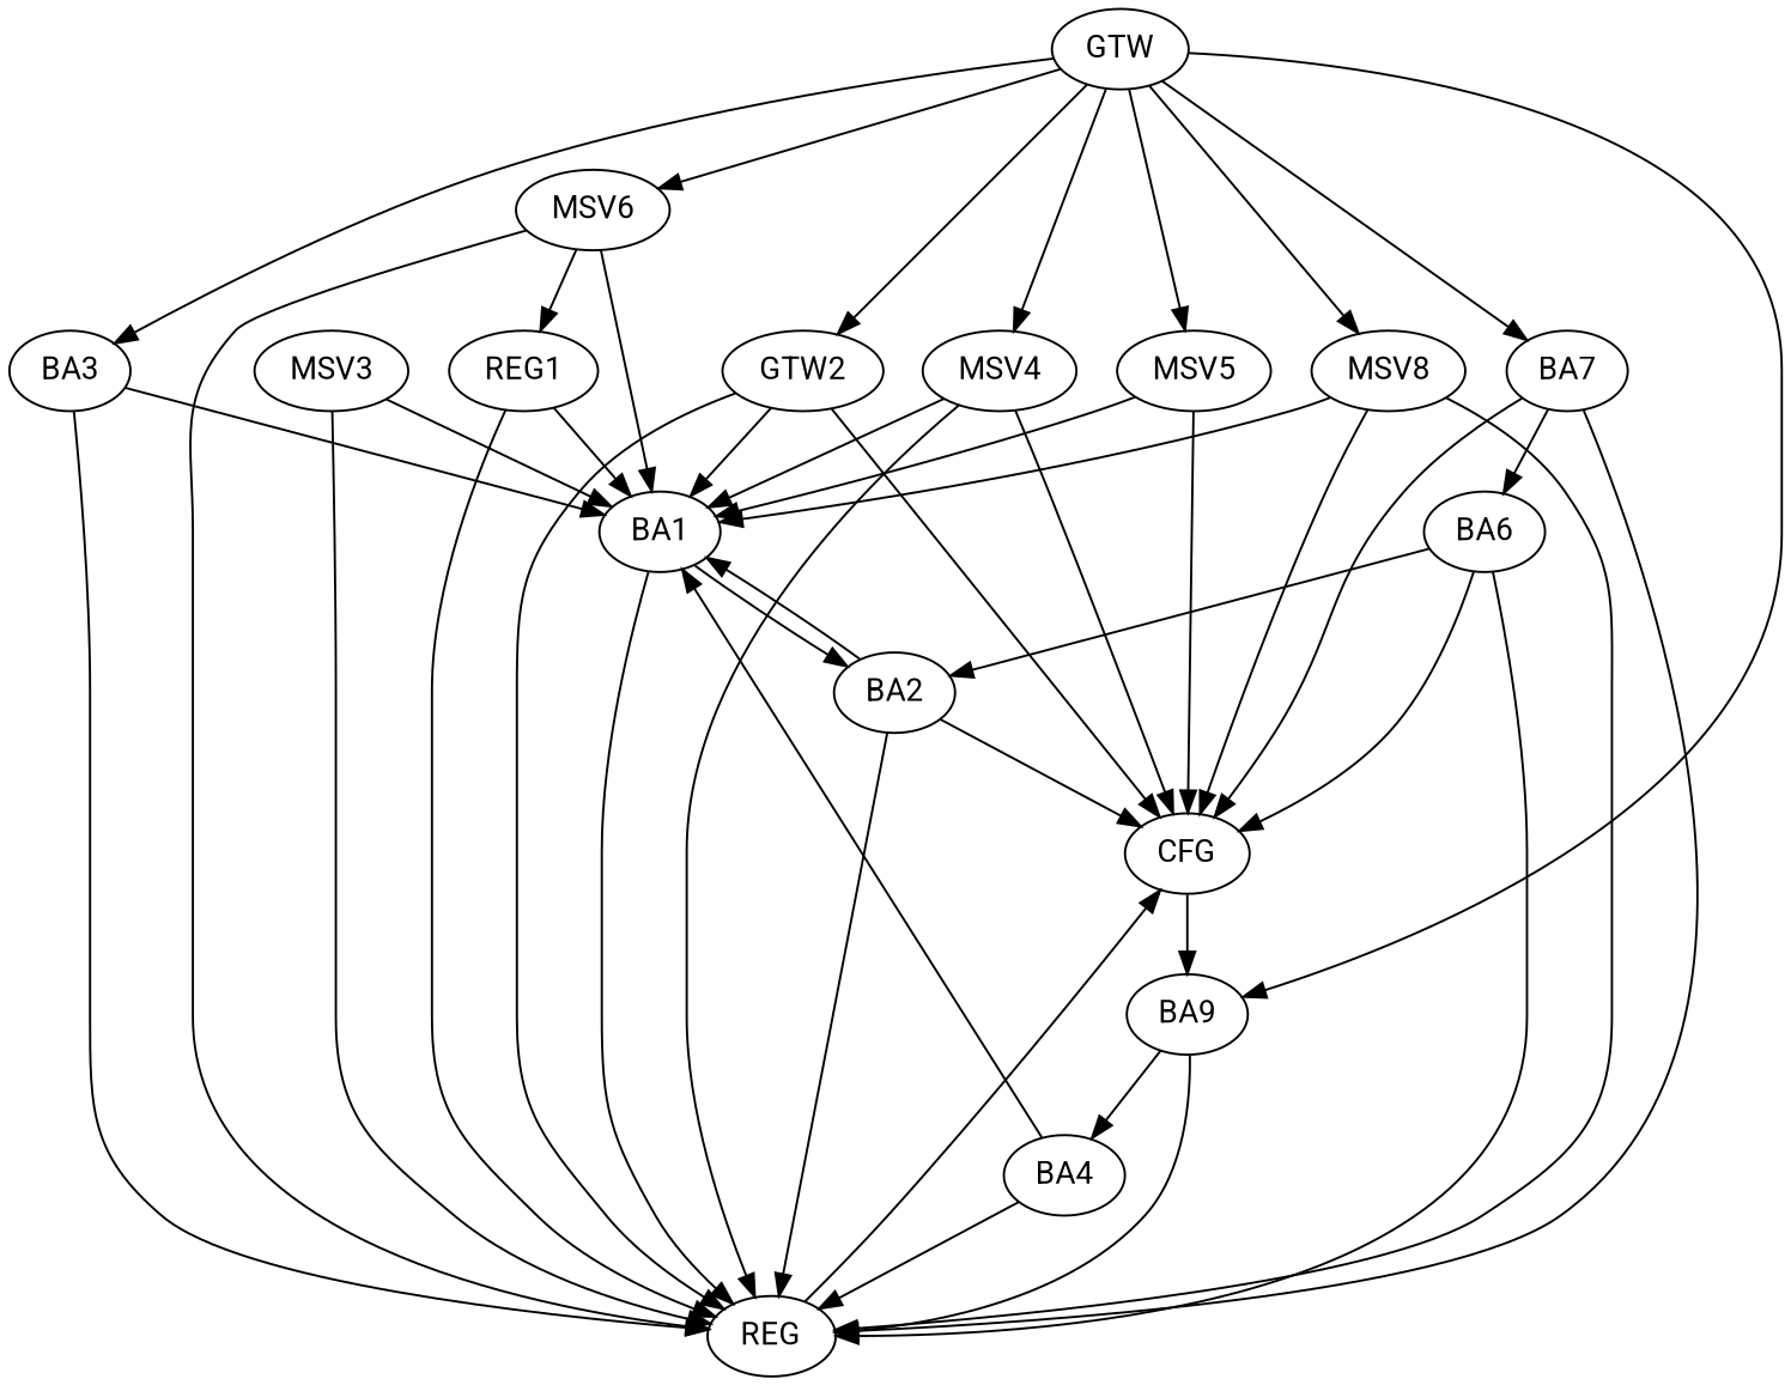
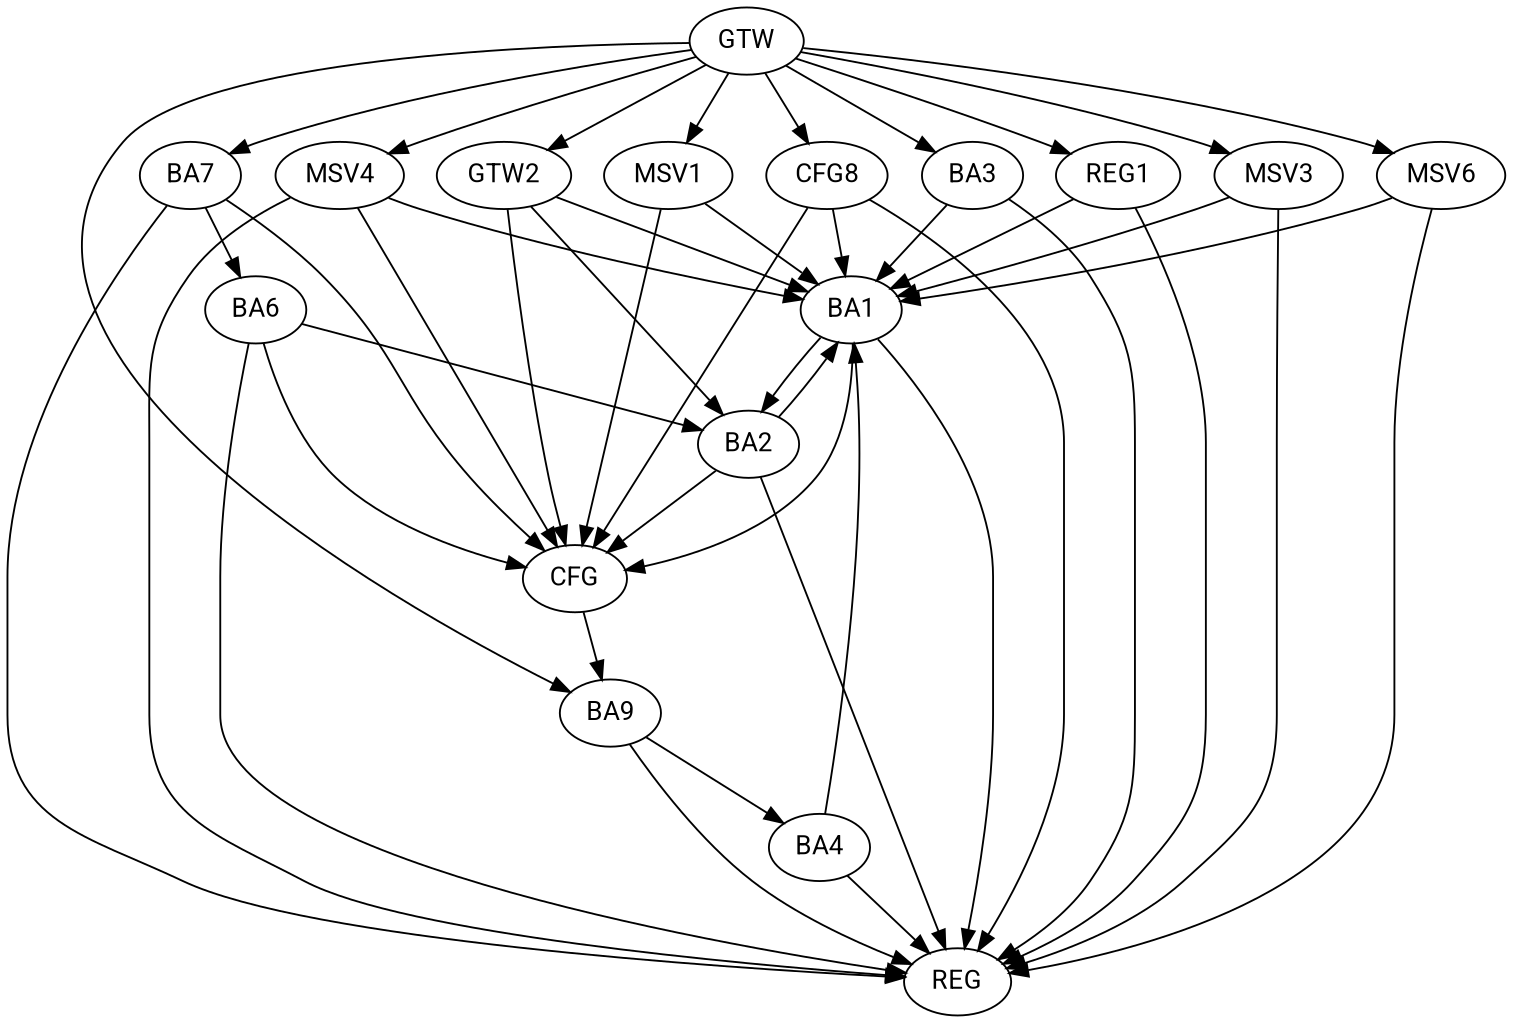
  strict digraph {
    fontname=Roboto
    node [fontname=Roboto]
    edge [fontname=Roboto]
    n1 [label=BA1]
    n2 [label=BA2]
    n3 [label=REG]
    n4 [label=CFG]
    n5 [label=BA9]
    n6 [label=BA3]
    n7 [label=BA4]
    n8 [label=BA6]
    n9 [label=BA7]
    n10 [label=GTW]
    n11 [label=REG1]
    n12 [label=GTW2]
    n13 [label=MSV3]
    n14 [label=MSV4]
-   n15 [label=MSV5]
+   n15 [label=MSV1]
    n16 [label=MSV6]
-   n17 [label=MSV8]
+   n17 [label=CFG8]
    n1 -> n2
    n1 -> n3
    n2 -> n1
    n2 -> n3
    n2 -> n4
-   n3 -> n4
+   n1 -> n4
    n4 -> n5
    n5 -> n3
    n5 -> n7
    n6 -> n1
    n6 -> n3
    n7 -> n1
    n7 -> n3
    n8 -> n2
    n8 -> n3
    n8 -> n4
    n9 -> n3
    n9 -> n4
    n9 -> n8
    n10 -> n5
    n10 -> n6
    n10 -> n9
-   n16 -> n11
+   n10 -> n11
    n10 -> n12
+   n10 -> n13
    n10 -> n14
    n10 -> n15
    n10 -> n16
    n10 -> n17
    n11 -> n1
    n11 -> n3
    n12 -> n1
-   n12 -> n3
+   n12 -> n2
    n12 -> n4
    n13 -> n1
    n13 -> n3
    n14 -> n1
    n14 -> n3
    n14 -> n4
    n15 -> n1
    n15 -> n4
    n16 -> n1
    n16 -> n3
    n17 -> n1
    n17 -> n3
    n17 -> n4
  }
